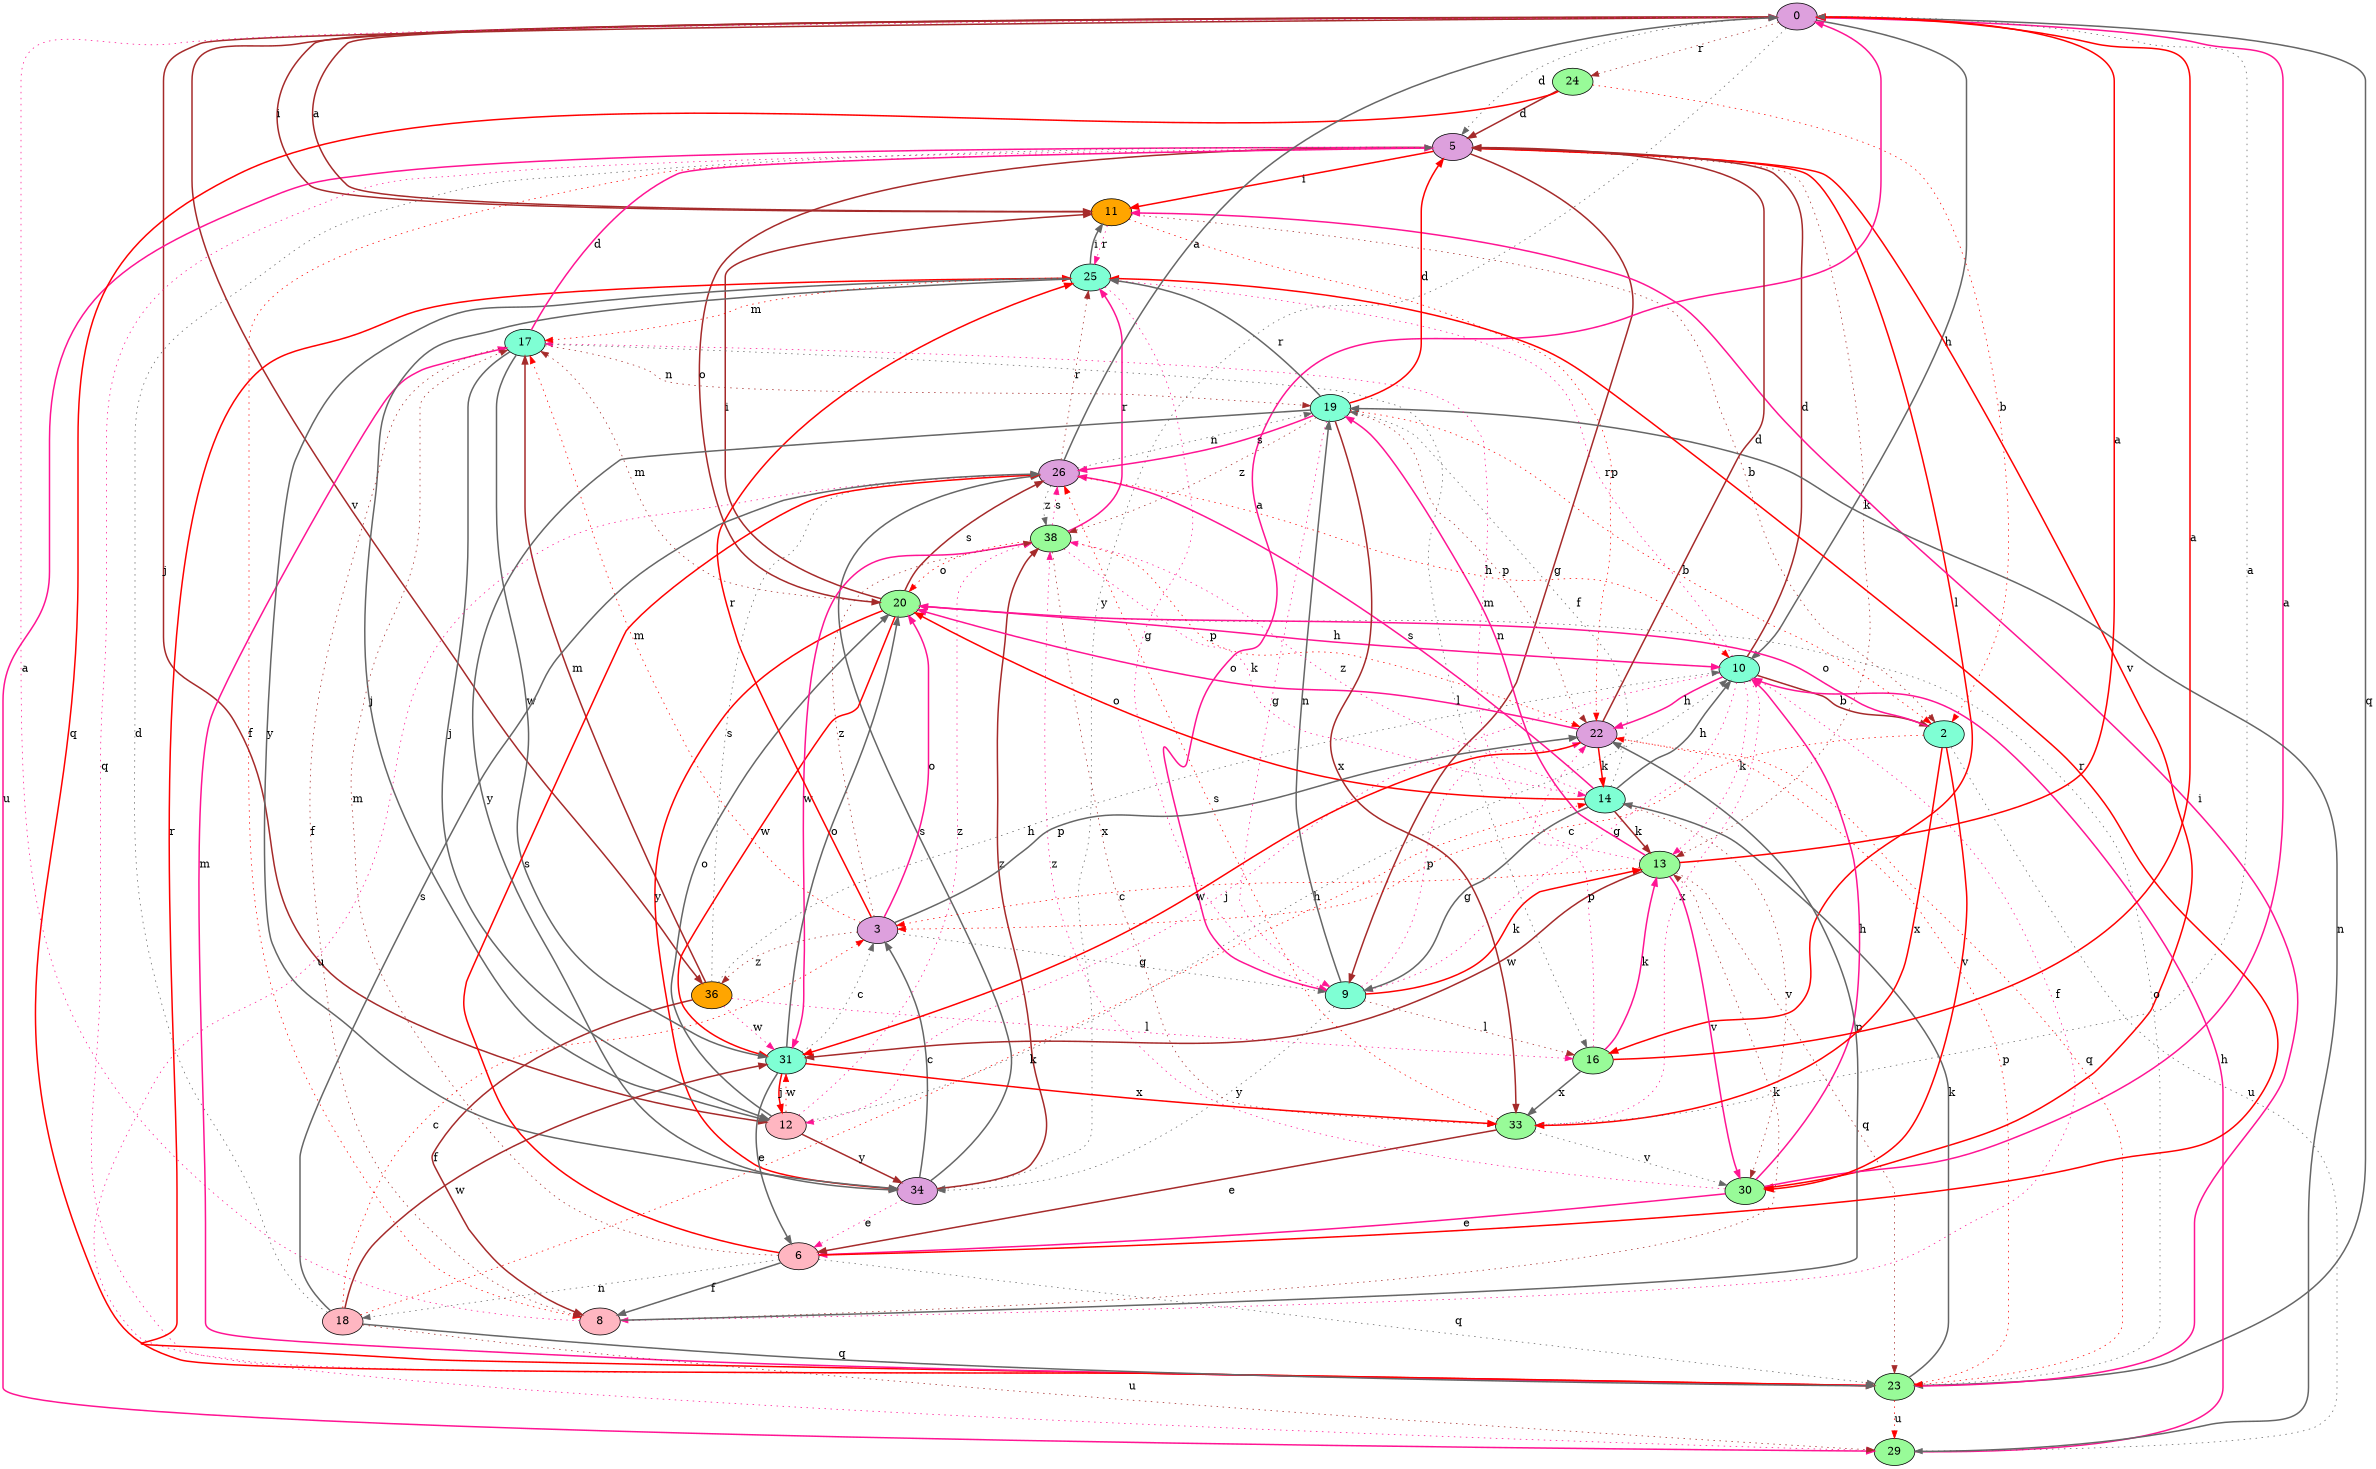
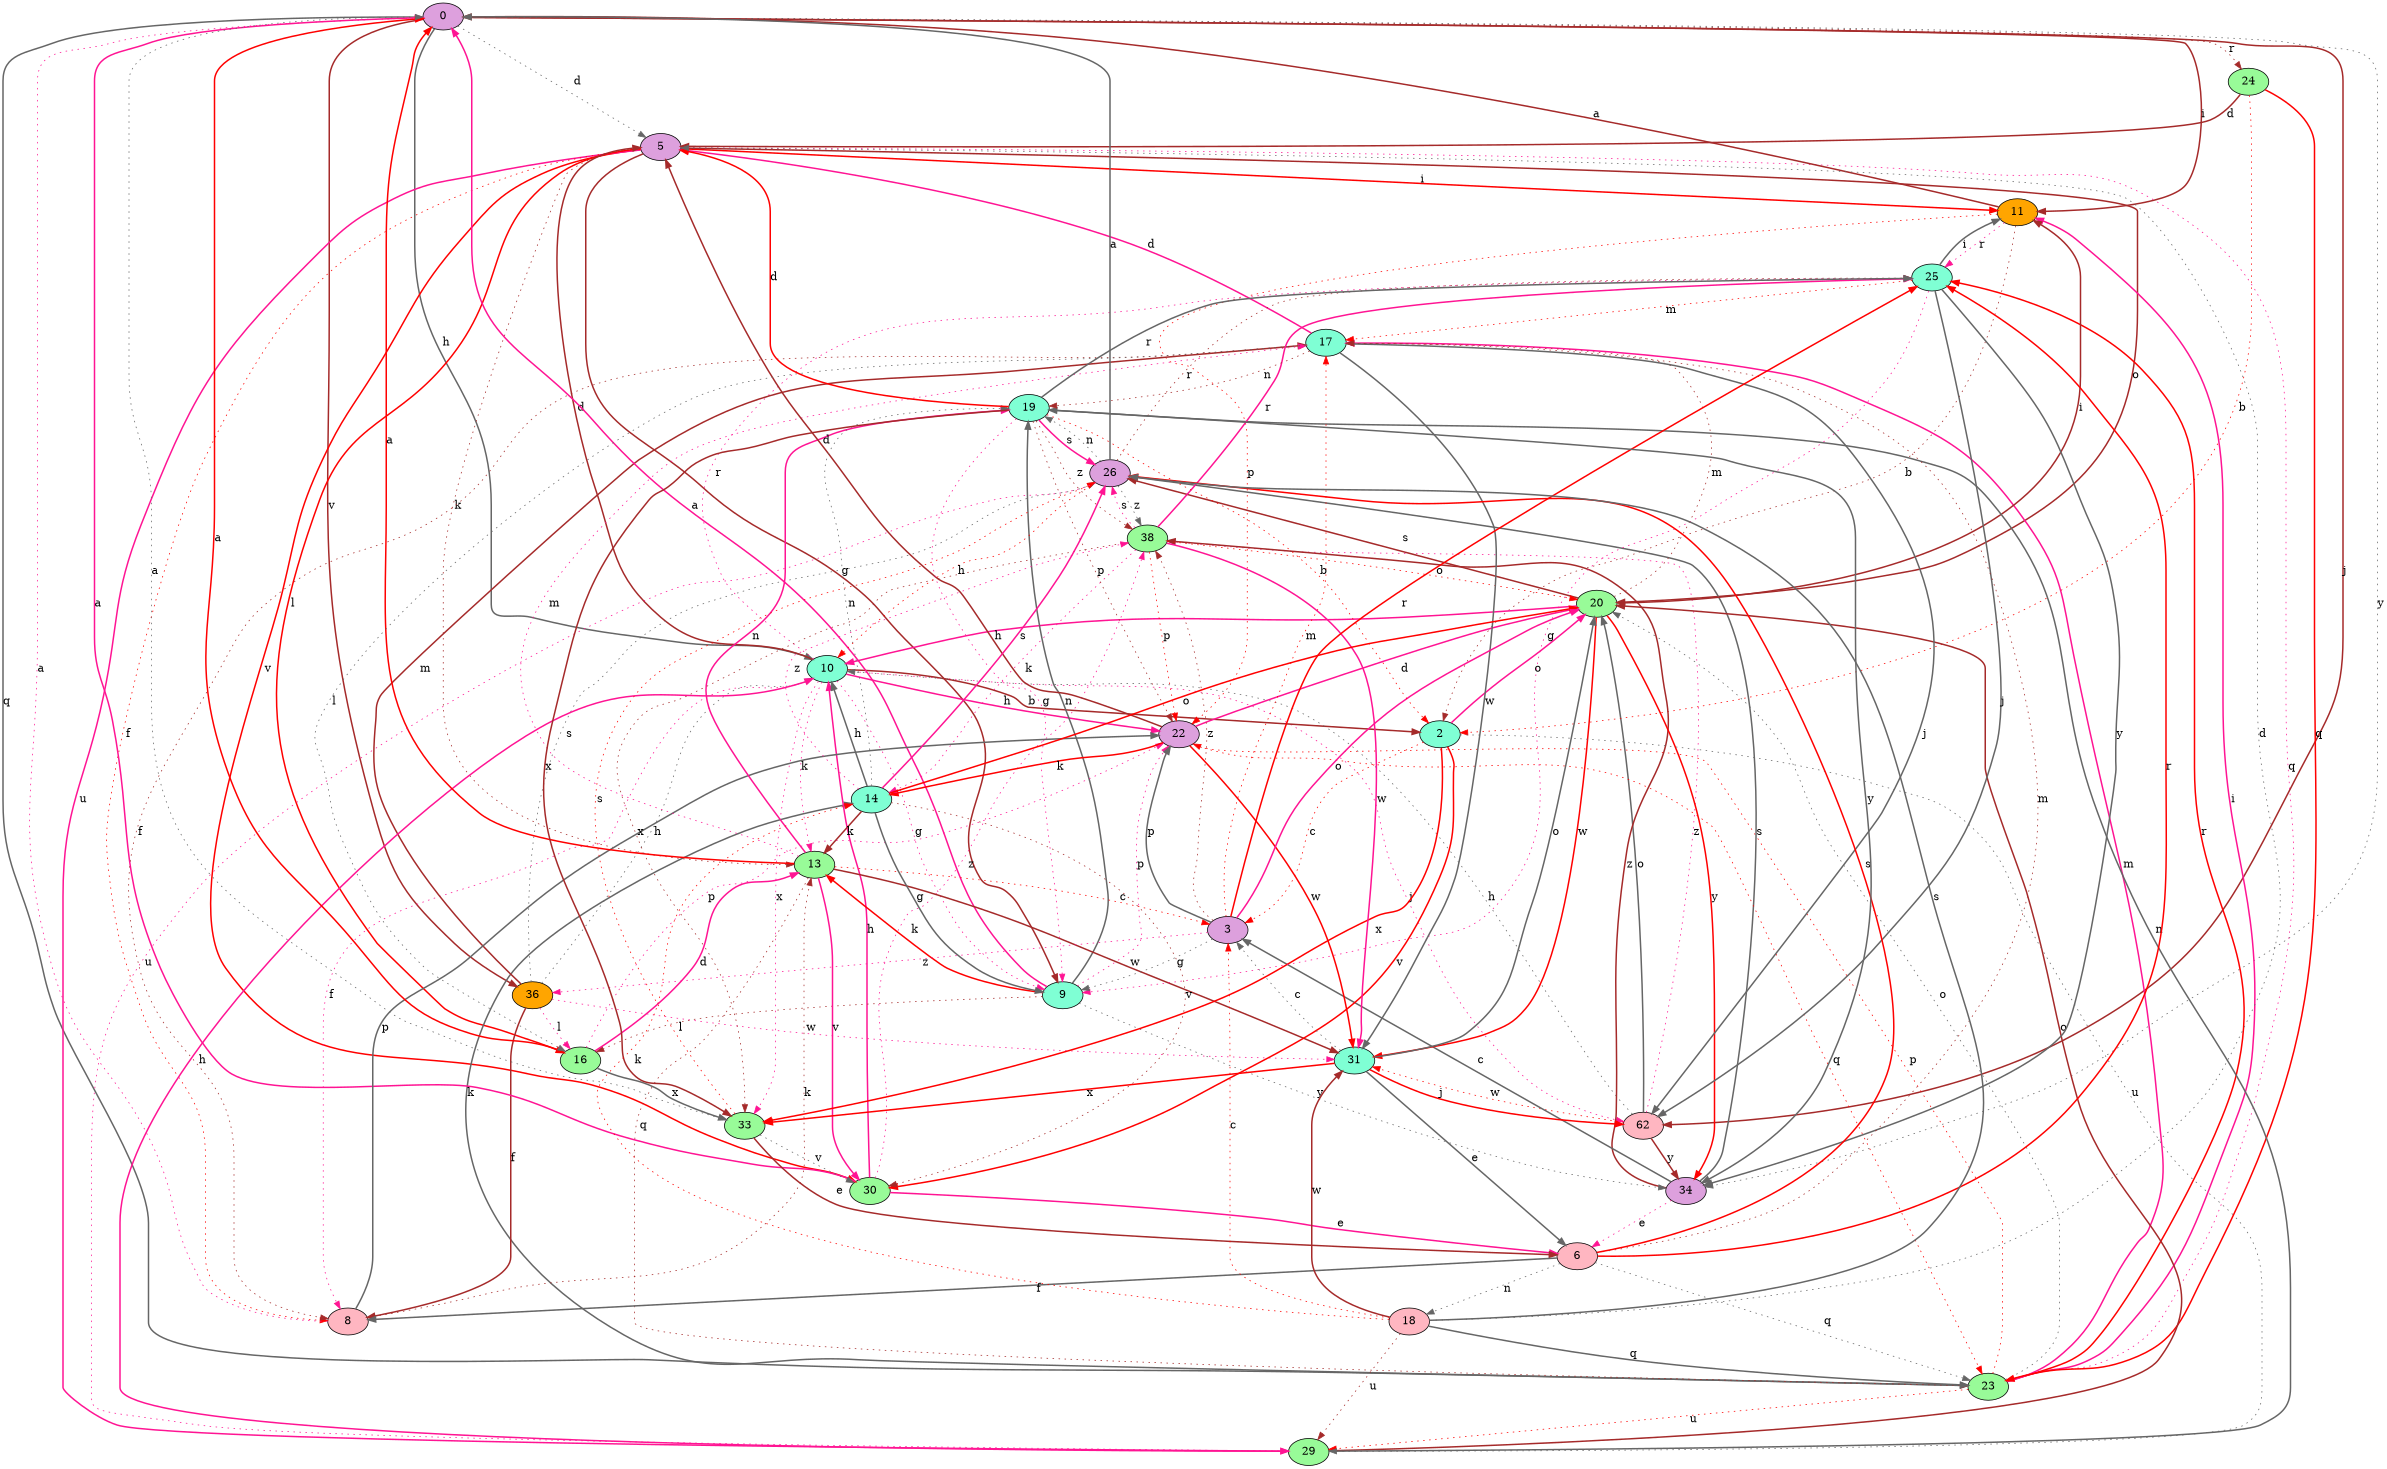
  strict digraph {
    fontname="DejaVu Serif"
    node [fillcolor=palegreen fontname="DejaVu Serif" style=filled]
    edge [color=gray40 fontname="DejaVu Serif" style=bold]
    0 [fillcolor=plum]
    5 [fillcolor=plum]
    10 [fillcolor=aquamarine]
    11 [fillcolor=orange]
-   12 [fillcolor=lightpink]
+   12 [fillcolor=lightpink label=62]
    23
    24
    34 [fillcolor=plum]
    36 [fillcolor=orange]
    30
    20
    29
    9 [fillcolor=aquamarine]
    8 [fillcolor=lightpink]
    13
    16
    2 [fillcolor=aquamarine]
    33
    22 [fillcolor=plum]
    25 [fillcolor=aquamarine]
    38
    31 [fillcolor=aquamarine]
    17 [fillcolor=aquamarine]
    14 [fillcolor=aquamarine]
    6 [fillcolor=lightpink]
    3 [fillcolor=plum]
    26 [fillcolor=plum]
    19 [fillcolor=aquamarine]
    18 [fillcolor=lightpink]
    0 -> 5 [label=d style=dotted]
    0 -> 10 [label=h]
    0 -> 11 [color=brown label=i]
    0 -> 12 [color=brown label=j]
    0 -> 23 [label=q]
    0 -> 24 [color=brown label=r style=dotted]
    0 -> 34 [label=y style=dotted]
    0 -> 36 [color=brown label=v]
    5 -> 11 [color=red label=i]
    5 -> 23 [color=deeppink label=q style=dotted]
    5 -> 30 [color=red label=v]
    5 -> 20 [color=brown label=o]
    5 -> 29 [color=deeppink label=u]
    5 -> 9 [color=brown label=g]
    5 -> 8 [color=red label=f style=dotted]
    5 -> 13 [color=brown label=k style=dotted]
    5 -> 16 [color=red label=l]
    10 -> 5 [color=brown label=d]
    10 -> 12 [color=deeppink label=j style=dotted]
    10 -> 9 [color=deeppink label=g style=dotted]
    10 -> 8 [color=deeppink label=f style=dotted]
    10 -> 13 [color=deeppink label=k style=dotted]
    10 -> 2 [color=brown label=b]
    10 -> 33 [color=deeppink label=x style=dotted]
    10 -> 22 [color=deeppink label=h]
    10 -> 25 [color=deeppink label=r style=dotted]
    11 -> 0 [color=brown label=a]
    11 -> 2 [color=brown label=b style=dotted]
    11 -> 22 [color=red label=p style=dotted]
    11 -> 25 [color=deeppink label=r style=dotted]
    12 -> 10 [label=h style=dotted]
    12 -> 34 [color=brown label=y]
    12 -> 20 [label=o]
    12 -> 38 [color=deeppink label=z style=dotted]
    12 -> 31 [color=red label=w style=dotted]
    23 -> 11 [color=deeppink label=i]
    23 -> 20 [label=o style=dotted]
    23 -> 29 [color=red label=u style=dotted]
    23 -> 22 [color=red label=p style=dotted]
    23 -> 25 [color=red label=r]
    23 -> 17 [color=deeppink label=m]
    23 -> 14 [label=k]
    24 -> 5 [color=brown label=d]
    24 -> 23 [color=red label=q]
    24 -> 2 [color=red label=b style=dotted]
    34 -> 38 [color=brown label=z]
    34 -> 6 [color=deeppink label=e style=dotted]
    34 -> 3 [label=c]
    34 -> 26 [label=s]
    36 -> 10 [label=h style=dotted]
    36 -> 8 [color=brown label=f]
    36 -> 16 [color=deeppink label=l style=dotted]
    36 -> 31 [color=deeppink label=w style=dotted]
    36 -> 17 [color=brown label=m]
    36 -> 26 [label=s style=dotted]
    30 -> 0 [color=deeppink label=a]
    30 -> 10 [color=deeppink label=h]
    30 -> 38 [color=deeppink label=z style=dotted]
    30 -> 6 [color=deeppink label=e]
    20 -> 10 [color=deeppink label=h]
    20 -> 11 [color=brown label=i]
    20 -> 34 [color=red label=y]
    20 -> 31 [color=red label=w]
    20 -> 17 [color=brown label=m style=dotted]
    20 -> 26 [color=brown label=s]
    29 -> 10 [color=deeppink label=h]
+   29 -> 20 [color=brown label=o]
    29 -> 19 [label=n]
    9 -> 0 [color=deeppink label=a]
    9 -> 34 [label=y style=dotted]
    9 -> 13 [color=red label=k]
    9 -> 16 [color=brown label=l style=dotted]
    9 -> 22 [color=deeppink label=p style=dotted]
    9 -> 19 [label=n]
    8 -> 0 [color=deeppink label=a style=dotted]
    8 -> 13 [color=brown label=k style=dotted]
    8 -> 22 [label=p]
    13 -> 0 [color=red label=a]
    13 -> 23 [color=brown label=q style=dotted]
    13 -> 30 [color=deeppink label=v]
    13 -> 31 [color=brown label=w]
    13 -> 17 [color=deeppink label=m style=dotted]
    13 -> 3 [color=red label=c style=dotted]
    13 -> 19 [color=deeppink label=n]
    16 -> 0 [color=red label=a]
-   16 -> 13 [color=deeppink label=k]
+   16 -> 13 [color=deeppink label=d]
    16 -> 33 [label=x]
    16 -> 22 [color=deeppink label=p style=dotted]
    2 -> 30 [color=red label=v]
    2 -> 20 [color=deeppink label=o]
    2 -> 29 [label=u style=dotted]
    2 -> 33 [color=red label=x]
    2 -> 3 [color=red label=c style=dotted]
    33 -> 0 [label=a style=dotted]
    33 -> 30 [label=v style=dotted]
    33 -> 6 [color=brown label=e]
    33 -> 26 [color=red label=s style=dotted]
    22 -> 5 [color=brown label=d]
    22 -> 23 [color=red label=q style=dotted]
-   22 -> 20 [color=deeppink label=o]
+   22 -> 20 [color=deeppink label=d]
    22 -> 31 [color=red label=w]
    22 -> 14 [color=red label=k]
    25 -> 11 [label=i]
    25 -> 12 [label=j]
    25 -> 34 [label=y]
    25 -> 9 [color=deeppink label=g style=dotted]
    25 -> 17 [color=red label=m style=dotted]
    38 -> 20 [color=red label=o style=dotted]
    38 -> 33 [color=brown label=x style=dotted]
    38 -> 22 [color=red label=p style=dotted]
    38 -> 25 [color=deeppink label=r]
    38 -> 31 [color=deeppink label=w]
    38 -> 14 [color=deeppink label=k style=dotted]
    38 -> 26 [color=deeppink label=s style=dotted]
    31 -> 12 [color=red label=j]
    31 -> 20 [label=o]
    31 -> 33 [color=red label=x]
    31 -> 6 [label=e]
    31 -> 3 [label=c style=dotted]
    17 -> 5 [color=deeppink label=d]
    17 -> 12 [label=j]
    17 -> 8 [color=brown label=f style=dotted]
    17 -> 16 [label=l style=dotted]
    17 -> 31 [label=w]
    17 -> 19 [color=brown label=n style=dotted]
    14 -> 10 [label=h]
    14 -> 30 [color=brown label=v style=dotted]
    14 -> 20 [color=red label=o]
    14 -> 9 [label=g]
    14 -> 13 [color=brown label=k]
    14 -> 38 [color=deeppink label=z style=dotted]
    14 -> 26 [color=deeppink label=s]
-   14 -> 19 [label=f style=dotted]
+   14 -> 19 [label=n style=dotted]
    6 -> 23 [label=q style=dotted]
    6 -> 8 [label=f]
    6 -> 25 [color=red label=r]
    6 -> 17 [color=brown label=m style=dotted]
    6 -> 26 [color=red label=s]
    6 -> 18 [label=n style=dotted]
-   3 -> 36 [color=brown label=z style=dotted]
+   3 -> 36 [color=deeppink label=z style=dotted]
    3 -> 20 [color=deeppink label=o]
    3 -> 9 [label=g style=dotted]
    3 -> 22 [label=p]
    3 -> 25 [color=red label=r]
    3 -> 38 [color=brown label=z style=dotted]
    3 -> 17 [color=red label=m style=dotted]
    26 -> 0 [label=a]
    26 -> 10 [color=red label=h style=dotted]
    26 -> 29 [color=deeppink label=u style=dotted]
    26 -> 25 [color=brown label=r style=dotted]
    26 -> 38 [label=z style=dotted]
    26 -> 19 [label=n style=dotted]
    19 -> 5 [color=red label=d]
    19 -> 34 [label=y]
    19 -> 9 [color=deeppink label=g style=dotted]
    19 -> 2 [color=red label=b style=dotted]
    19 -> 33 [color=brown label=x]
    19 -> 22 [color=brown label=p style=dotted]
    19 -> 25 [label=r]
    19 -> 38 [color=brown label=z style=dotted]
    19 -> 26 [color=deeppink label=s]
    18 -> 5 [label=d style=dotted]
    18 -> 23 [label=q]
    18 -> 29 [color=brown label=u style=dotted]
    18 -> 31 [color=brown label=w]
    18 -> 14 [color=red label=k style=dotted]
    18 -> 3 [color=red label=c style=dotted]
    18 -> 26 [label=s]
  }
